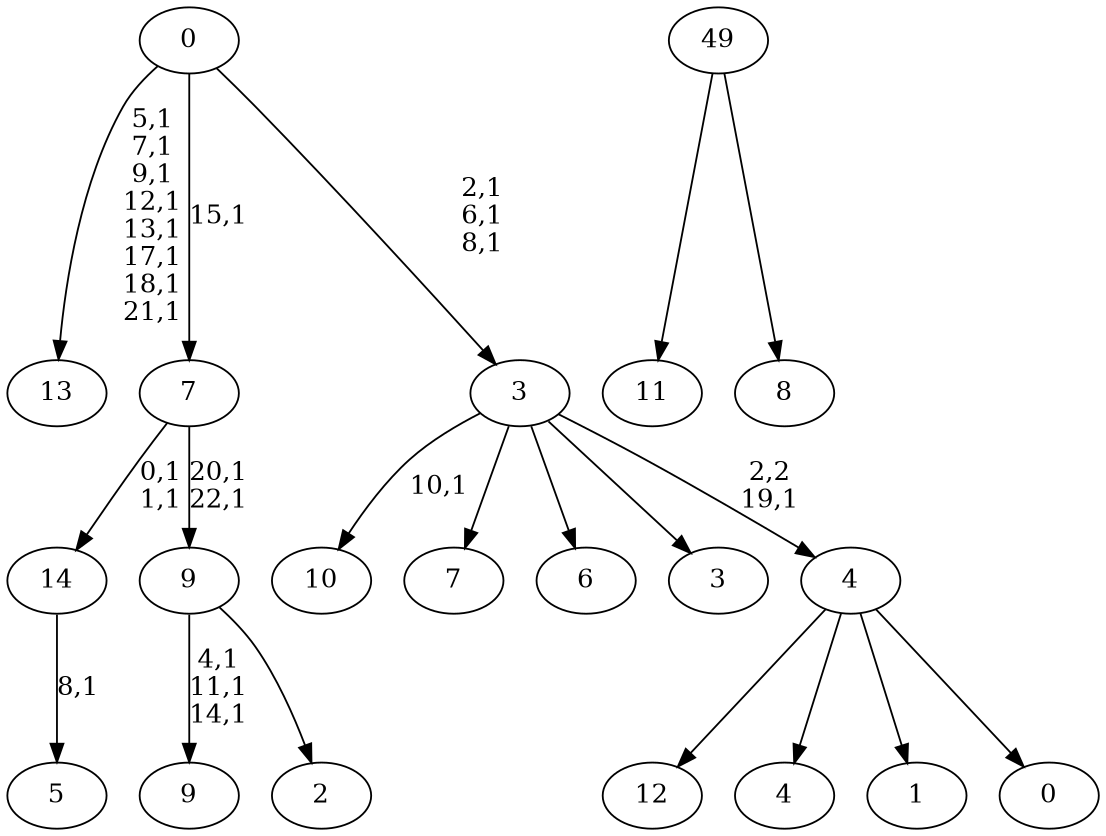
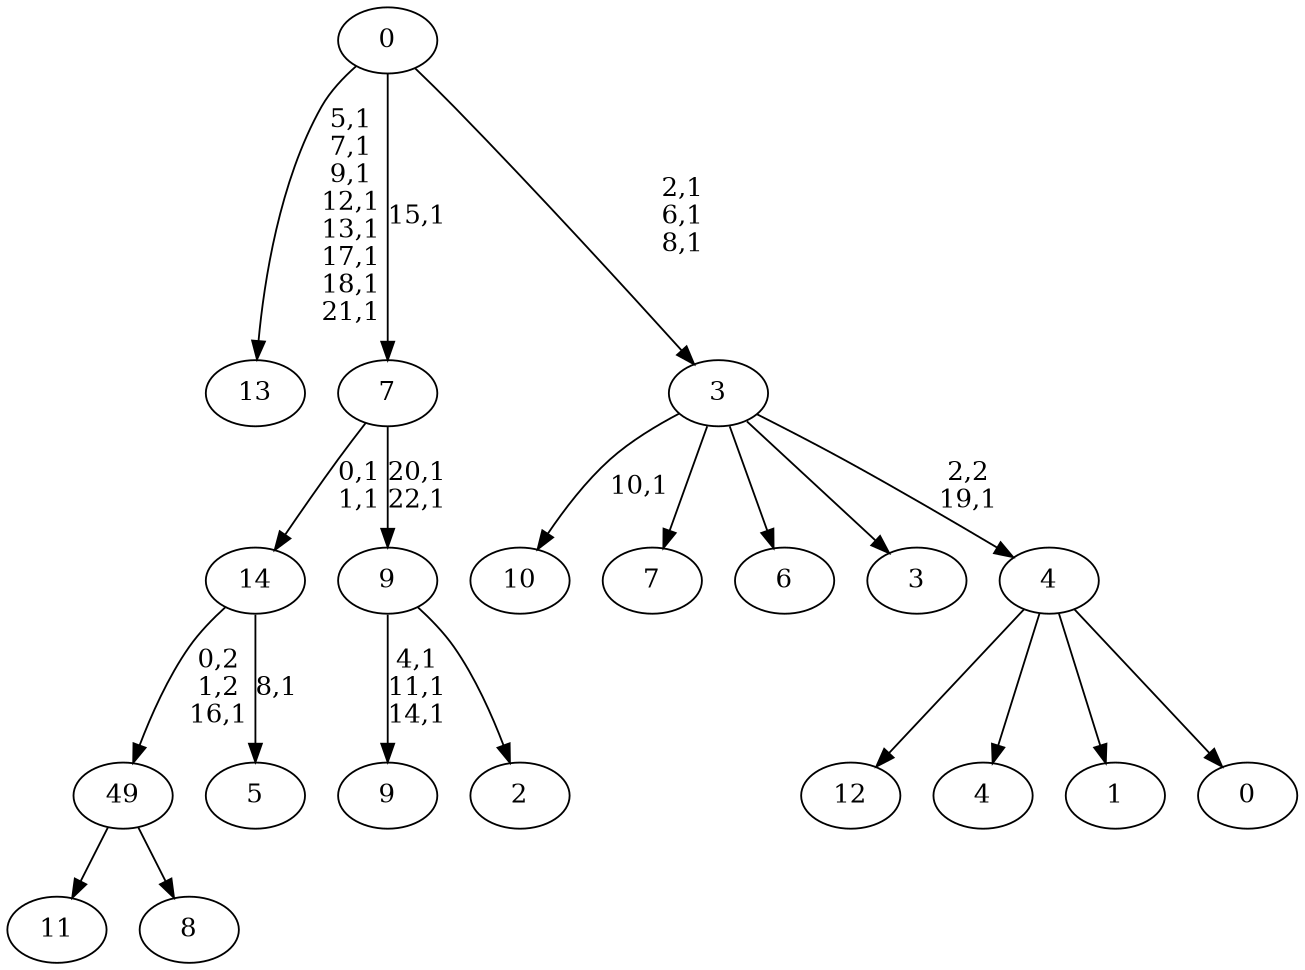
  digraph {
    n1 [label=13]
    n2 [label=12]
    n3 [label=11]
    n4 [label=10]
    n5 [label=9]
    n6 [label=8]
    n7 [label=49]
    n8 [label=7]
    n9 [label=6]
    n10 [label=5]
    14
    n12 [label=4]
    n13 [label=3]
    n14 [label=2]
    9
    7
    n17 [label=1]
    n18 [label=0]
    4
    3
    0
    n7 -> n3
    n7 -> n6
+   14 -> n7 [label="0,2\n1,2\n16,1"]
    14 -> n10 [label="8,1"]
    9 -> n5 [label="4,1\n11,1\n14,1"]
    9 -> n14
    7 -> 14 [label="0,1\n1,1"]
    7 -> 9 [label="20,1\n22,1"]
    4 -> n2
    4 -> n12
    4 -> n17
    4 -> n18
    3 -> n4 [label="10,1"]
    3 -> n8
    3 -> n9
    3 -> n13
    3 -> 4 [label="2,2\n19,1"]
    0 -> n1 [label="5,1\n7,1\n9,1\n12,1\n13,1\n17,1\n18,1\n21,1"]
    0 -> 7 [label="15,1"]
    0 -> 3 [label="2,1\n6,1\n8,1"]
  }
